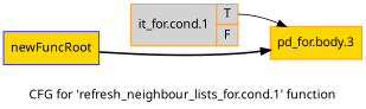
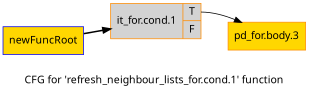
  digraph {
    fontname="Noto Sans"
    label="CFG for 'refresh_neighbour_lists_for.cond.1' function"
    rankdir=LR
    node [color=darkorange fillcolor=gold fontname="Noto Sans" shape=record style=filled]
    edge [fontname="Noto Sans"]
    n1 [color=blue label="{newFuncRoot}"]
    n2 [fillcolor=lightgrey label="{it_for.cond.1|{<s0>T|<s1>F}}"]
    n3 [label="{pd_for.body.3}"]
-   n1 -> n3 [style=bold]
+   n1 -> n2 [style=bold]
    n2 -> n3 [style=solid tailport=s0]
  }
